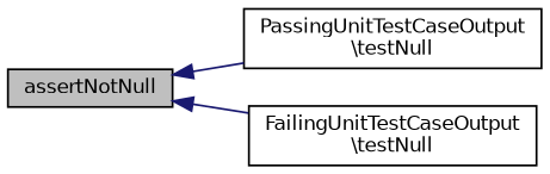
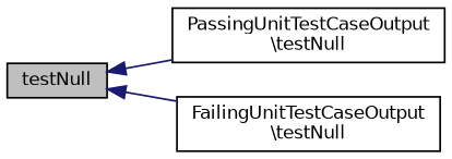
  digraph {
    rankdir=LR
    node [color=black fillcolor=white fontname=Helvetica fontsize=10 shape=record style=filled]
    edge [color=midnightblue dir=back fontname=Helvetica fontsize=10 labelfontname=Helvetica labelfontsize=10 style=solid]
-   n1 [fillcolor=grey75 fontcolor=black height=0.2 label=assertNotNull width=0.4]
+   n1 [fillcolor=grey75 fontcolor=black height=0.2 label=testNull width=0.4]
    n2 [height=0.2 label="PassingUnitTestCaseOutput\l\\testNull" width=0.4]
    n3 [height=0.2 label="FailingUnitTestCaseOutput\l\\testNull" width=0.4]
    n1 -> n2
    n1 -> n3
  }
